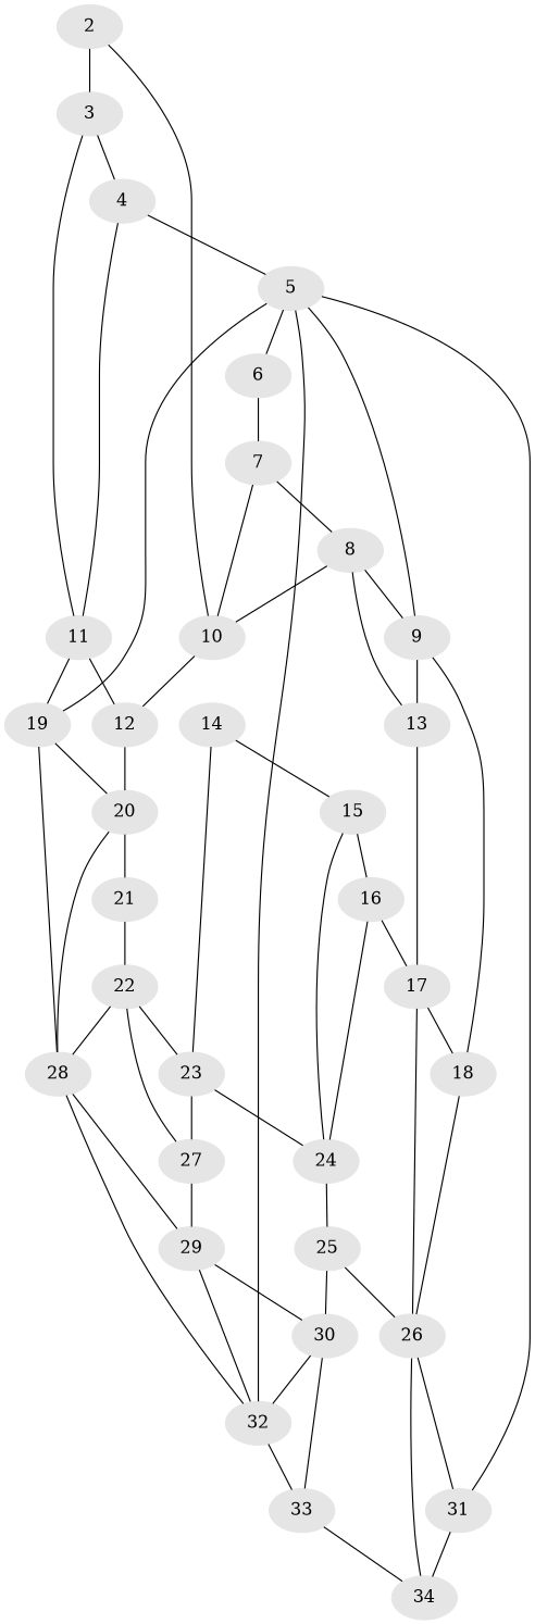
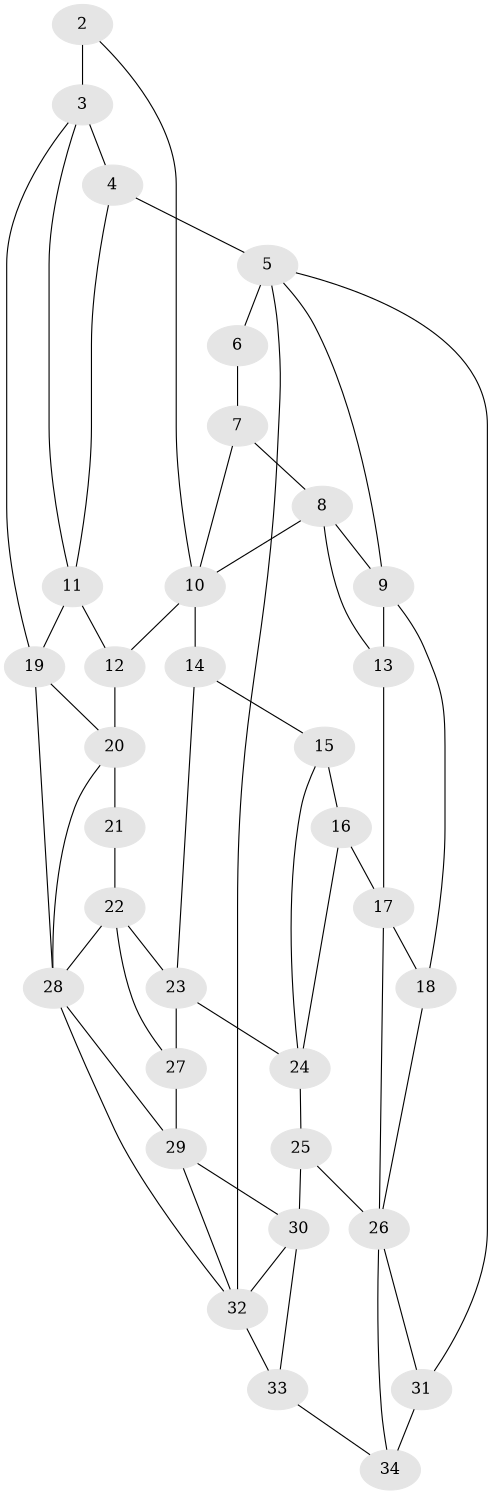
  graph {
    node [color=gray90 style=filled]
    edge [weight=1.0]
    2
    10
    3
    7
    8
    12
    14
    4
    11
    5
    19
    6
    9
    31
    32
    13
    18
    20
    28
    34
    33
    17
    26
    15
    23
    21
    16
    24
    27
    25
    29
    22
    30
    2 -- 10
    2 -- 3 [weight=2.0]
    10 -- 12 [weight=3.0]
+   10 -- 14 [weight=2.0]
    3 -- 4
    3 -- 11
    7 -- 10
    7 -- 8 [weight=2.0]
    8 -- 10
    8 -- 9
    8 -- 13
    12 -- 20 [weight=2.0]
    14 -- 15
    14 -- 23
    4 -- 11
    4 -- 5 [weight=2.0]
    11 -- 12 [weight=3.0]
    11 -- 19
-   5 -- 19
+   3 -- 19
    5 -- 6
    5 -- 9
    5 -- 31 [weight=2.0]
    5 -- 32
    19 -- 20
    19 -- 28
    6 -- 7 [weight=2.0]
    9 -- 13 [weight=2.0]
    9 -- 18 [weight=2.0]
    31 -- 34 [weight=3.0]
    32 -- 33 [weight=3.0]
    13 -- 17
    18 -- 26
    20 -- 28
    20 -- 21 [weight=2.0]
    28 -- 32
    28 -- 29
    33 -- 34 [weight=2.0]
    17 -- 18
    17 -- 26
    26 -- 31
    26 -- 34
    15 -- 16 [weight=2.0]
    15 -- 24
    23 -- 24
    23 -- 27 [weight=2.0]
    21 -- 22
    16 -- 17 [weight=3.0]
    16 -- 24
    24 -- 25
    27 -- 29
    25 -- 26 [weight=2.0]
    25 -- 30
    29 -- 32
    29 -- 30
    22 -- 28
    22 -- 23
    22 -- 27
    30 -- 32
    30 -- 33
  }
